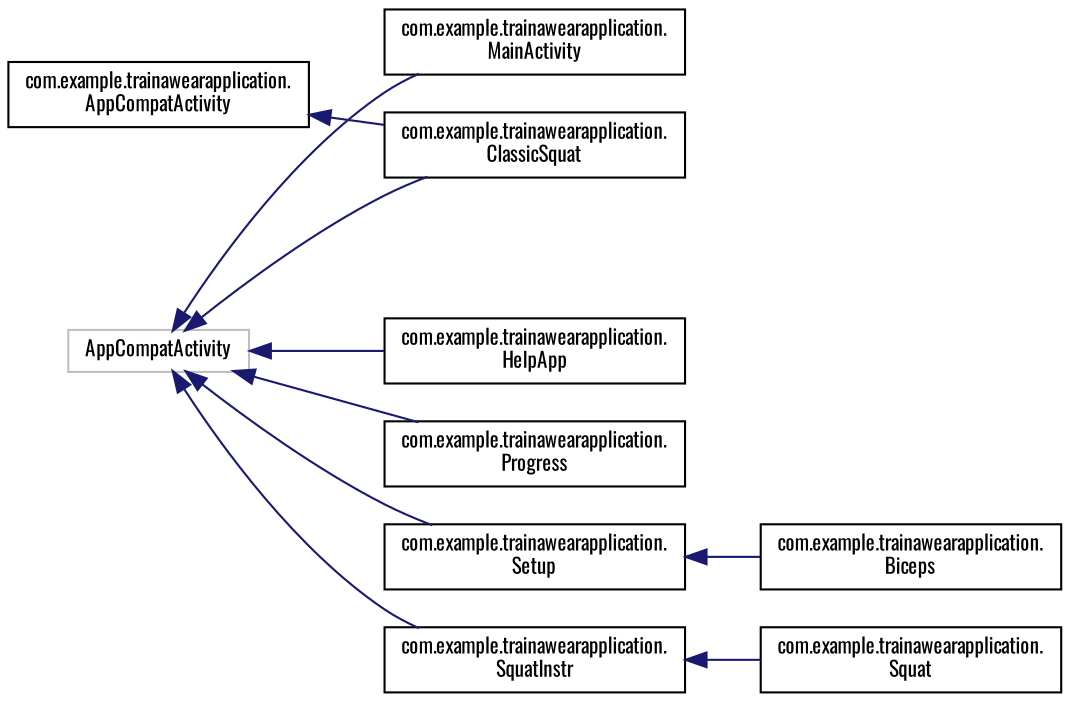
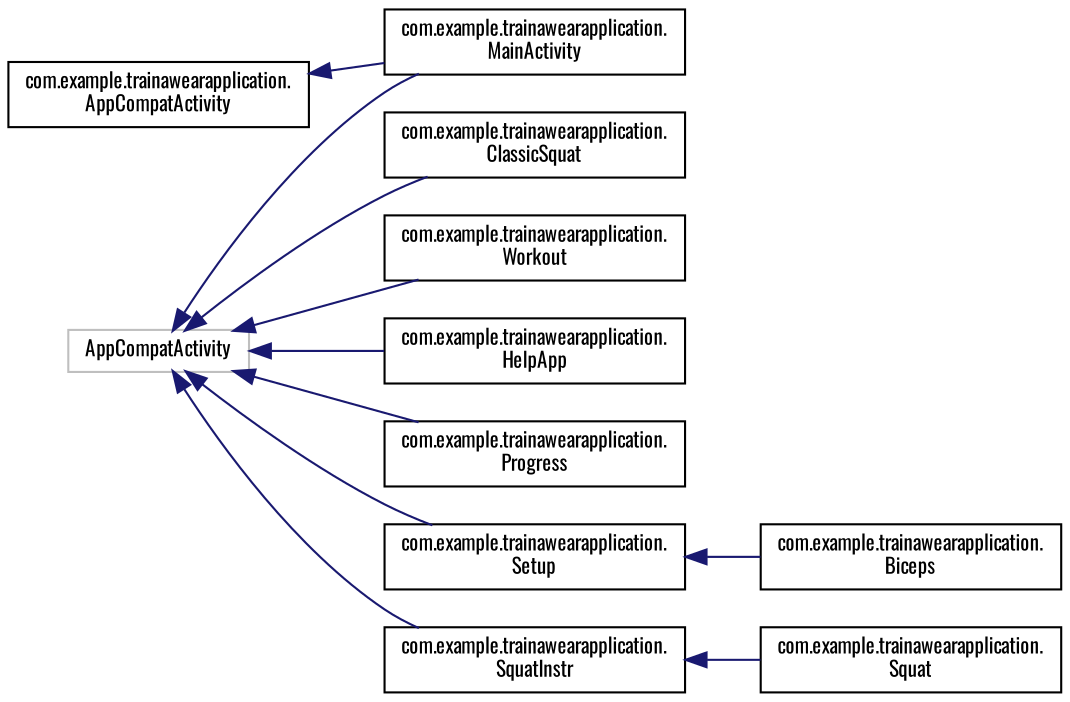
  digraph {
    fontname=Oswald
    rankdir=LR
    node [color=black fillcolor=white fontname=Oswald fontsize=10 shape=record style=filled]
    edge [color=midnightblue dir=back fontname=Oswald fontsize=10 labelfontname=Helvetica labelfontsize=10 style=solid]
    n1 [color=grey75 height=0.2 label=AppCompatActivity width=0.4]
    n2 [height=0.2 label="com.example.trainawearapplication.\lClassicSquat" width=0.4]
    n3 [height=0.2 label="com.example.trainawearapplication.\lHelpApp" width=0.4]
    n4 [height=0.2 label="com.example.trainawearapplication.\lMainActivity" width=0.4]
    n5 [height=0.2 label="com.example.trainawearapplication.\lProgress" width=0.4]
    n6 [height=0.2 label="com.example.trainawearapplication.\lSetup" width=0.4]
    n7 [height=0.2 label="com.example.trainawearapplication.\lSquatInstr" width=0.4]
+   n8 [height=0.2 label="com.example.trainawearapplication.\lWorkout" width=0.4]
    n9 [height=0.2 label="com.example.trainawearapplication.\lBiceps" width=0.4]
    n10 [height=0.2 label="com.example.trainawearapplication.\lSquat" width=0.4]
    n11 [height=0.2 label="com.example.trainawearapplication.\lAppCompatActivity" width=0.4]
    n1 -> n2
    n1 -> n3
    n1 -> n4
    n1 -> n5
    n1 -> n6
    n1 -> n7
+   n1 -> n8
    n6 -> n9
    n7 -> n10
-   n11 -> n2
+   n11 -> n4
  }
